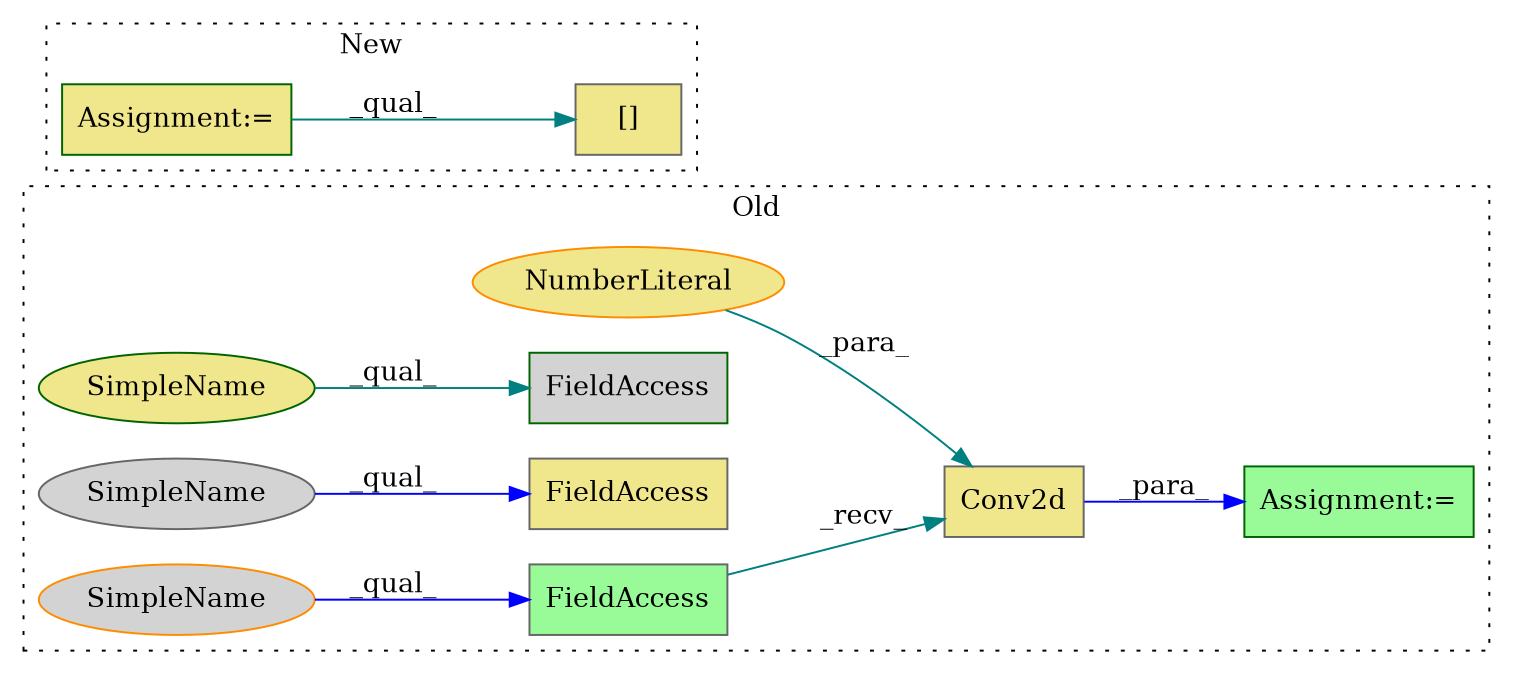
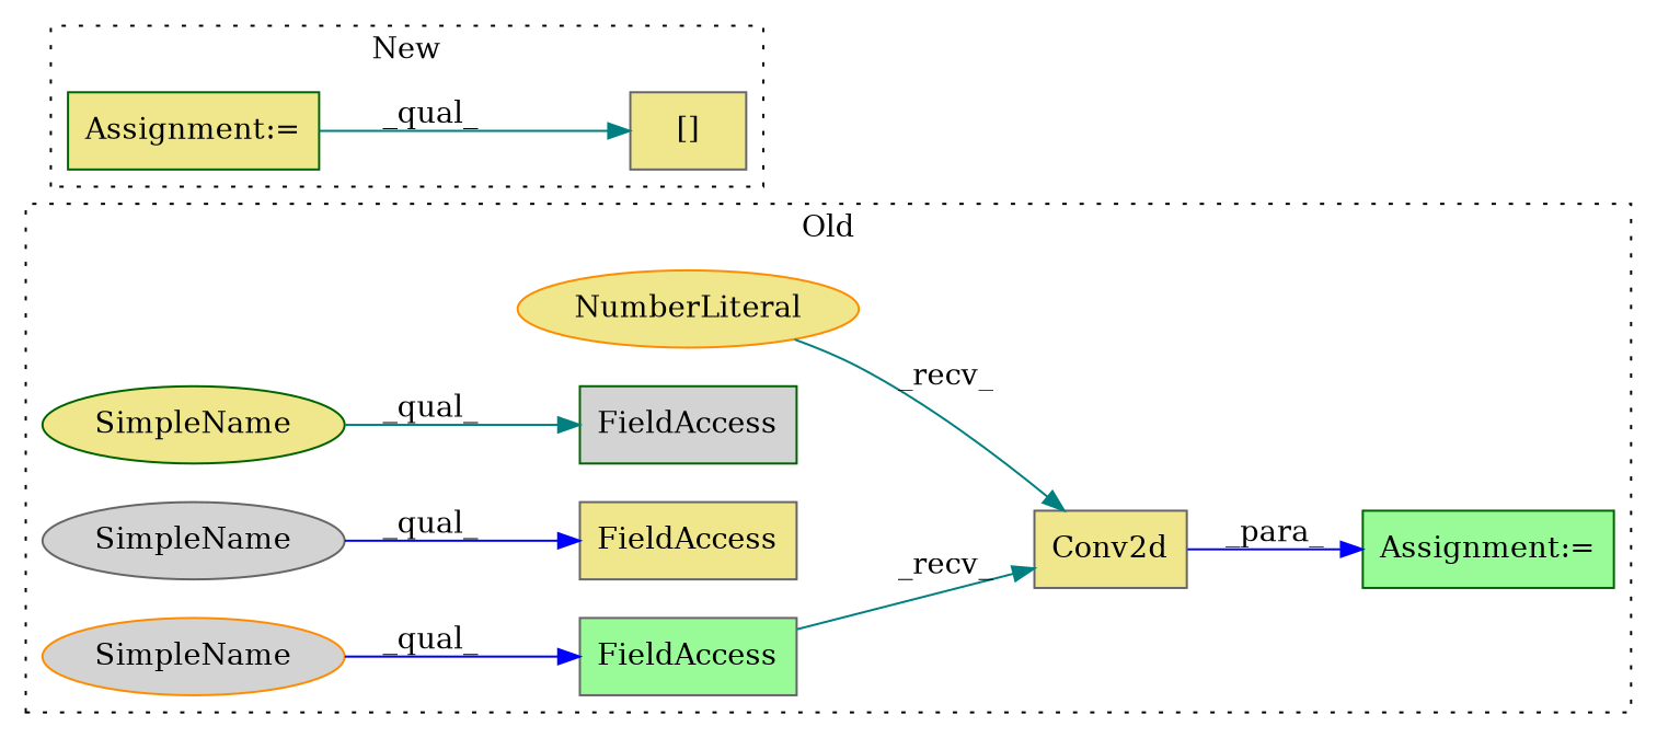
  digraph {
    rankdir=LR
    node [a=22 l=8 s=256 shape=box style=filled fillcolor=khaki color=gray40]
    edge [color=teal]
    n1 [a=32 l="7,1" label=Conv2d s="265,294"]
    n2 [a=34 l=1 label=NumberLiteral s=293 shape=ellipse color=darkorange]
    n3 [label=FieldAccess fillcolor=palegreen]
    n4 [label=FieldAccess s=448]
    n5 [label=FieldAccess s=296 fillcolor=lightgrey color=darkgreen]
    n6 [a=7 l=2 label="Assignment:=" s=352 fillcolor=palegreen color=darkgreen]
    n7 [a=42 l=5 label=SimpleName s=296 shape=ellipse color=darkgreen]
    n8 [a=42 l=5 label=SimpleName s=448 shape=ellipse fillcolor=lightgrey]
    n9 [a=42 l=5 label=SimpleName shape=ellipse fillcolor=lightgrey color=darkorange]
    n10 [a=2 l="29,1" label="[]" s="588,618"]
    n11 [a=7 l=4 label="Assignment:=" s=301 color=darkgreen]
    subgraph cluster_1 {
      label=Old
      style=dotted
      n1
      n2
      n3
      n4
      n5
      n6
      n7
      n8
      n9
    }
    subgraph cluster_2 {
      label=New
      style=dotted
      n10
      n11
    }
    n1 -> n6 [label=_para_ color=blue]
-   n2 -> n1 [label=_para_]
+   n2 -> n1 [label=_recv_]
    n3 -> n1 [label=_recv_]
    n7 -> n5 [label=_qual_]
    n8 -> n4 [label=_qual_ color=blue]
    n9 -> n3 [label=_qual_ color=blue]
    n11 -> n10 [label=_qual_]
  }
